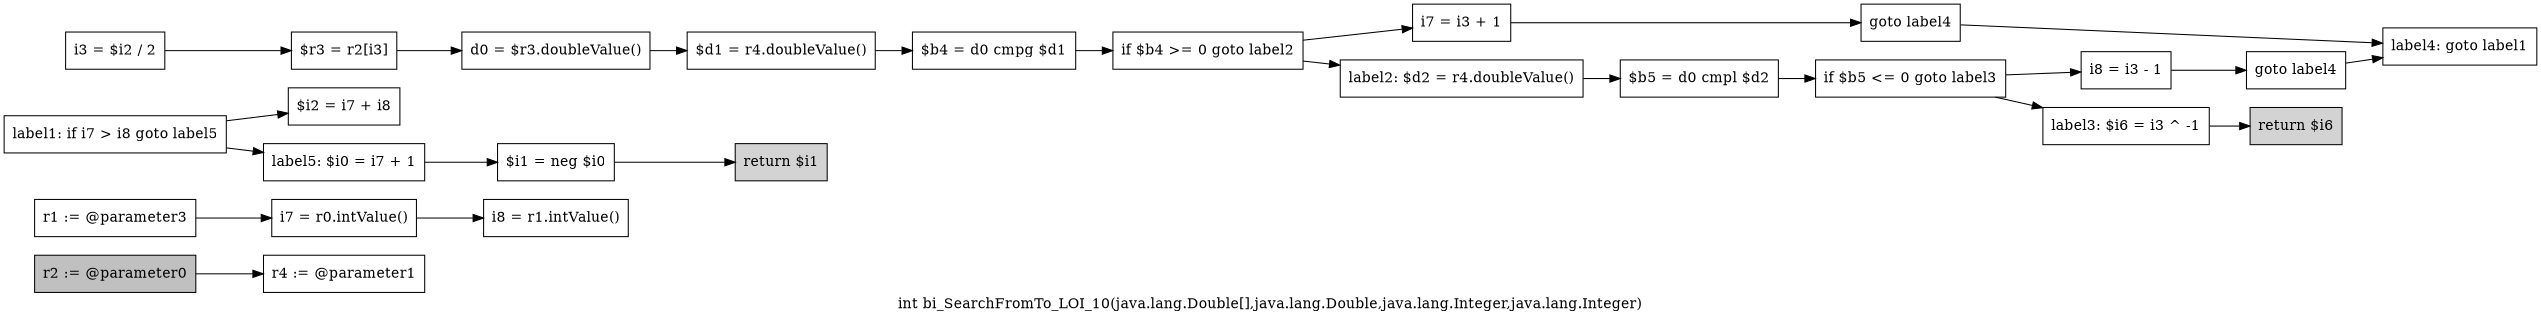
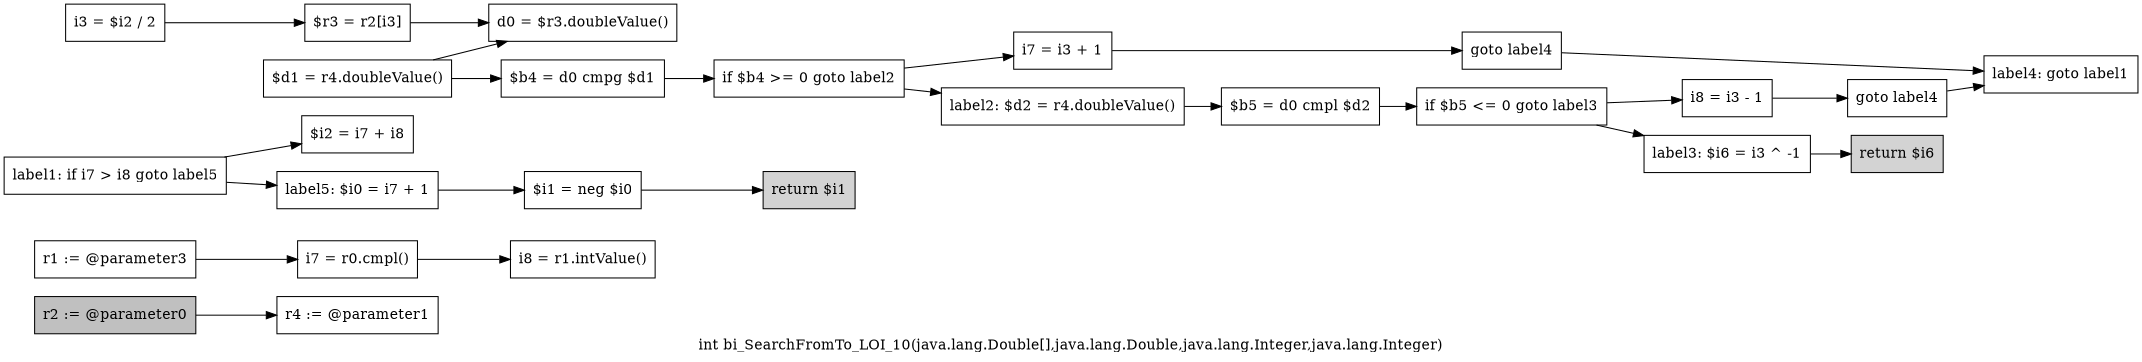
  digraph {
    label="int bi_SearchFromTo_LOI_10(java.lang.Double[],java.lang.Double,java.lang.Integer,java.lang.Integer)"
    rankdir=LR
    node [shape=box]
    n1 [fillcolor=gray label="r2 := @parameter0" style=filled]
    n2 [label="r4 := @parameter1"]
    n3 [label="r1 := @parameter3"]
-   n4 [label="i7 = r0.intValue()"]
+   n4 [label="i7 = r0.cmpl()"]
    n5 [label="i8 = r1.intValue()"]
    n6 [label="label1: if i7 > i8 goto label5"]
    n7 [label="$i2 = i7 + i8"]
    n8 [label="label5: $i0 = i7 + 1"]
    n9 [label="$i1 = neg $i0"]
    n10 [label="i3 = $i2 / 2"]
    n11 [label="$r3 = r2[i3]"]
    n12 [fillcolor=lightgray label="return $i1" style=filled]
    n13 [label="d0 = $r3.doubleValue()"]
    n14 [label="$d1 = r4.doubleValue()"]
    n15 [label="$b4 = d0 cmpg $d1"]
    n16 [label="if $b4 >= 0 goto label2"]
    n17 [label="i7 = i3 + 1"]
    n18 [label="label2: $d2 = r4.doubleValue()"]
    n19 [label="goto label4"]
    n20 [label="$b5 = d0 cmpl $d2"]
    n21 [label="label4: goto label1"]
    n22 [label="if $b5 <= 0 goto label3"]
    n23 [label="i8 = i3 - 1"]
    n24 [label="label3: $i6 = i3 ^ -1"]
    n25 [label="goto label4"]
    n26 [fillcolor=lightgray label="return $i6" style=filled]
    n1 -> n2
    n3 -> n4
    n4 -> n5
    n6 -> n7
    n6 -> n8
    n8 -> n9
    n9 -> n12
    n10 -> n11
    n11 -> n13
-   n13 -> n14
+   n14 -> n13
    n14 -> n15
    n15 -> n16
    n16 -> n17
    n16 -> n18
    n17 -> n19
    n18 -> n20
    n19 -> n21
    n20 -> n22
    n22 -> n23
    n22 -> n24
    n23 -> n25
    n24 -> n26
    n25 -> n21
  }
